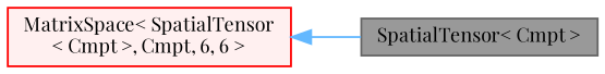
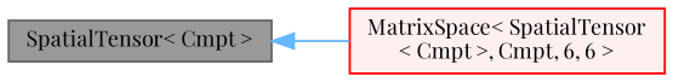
  digraph {
    rankdir=LR
    fontname="Playfair Display"
    node [fontname="Playfair Display" fontsize=10 shape=box style=filled]
    n1 [color=gray40 fillcolor=grey60 fontcolor=black height=0.2 label="SpatialTensor\< Cmpt \>" width=0.4]
    n2 [color=red fillcolor="#FFF0F0" height=0.2 label="MatrixSpace\< SpatialTensor\l\< Cmpt \>, Cmpt, 6, 6 \>" width=0.4]
-   n2 -> n1 [color=steelblue1 dir=back fontname="Playfair Display" fontsize=10 labelfontname=Helvetica labelfontsize=10 style=solid]
+   n1 -> n2 [color=steelblue1 dir=back fontname="Playfair Display" fontsize=10 labelfontname=Helvetica labelfontsize=10 style=solid]
  }
